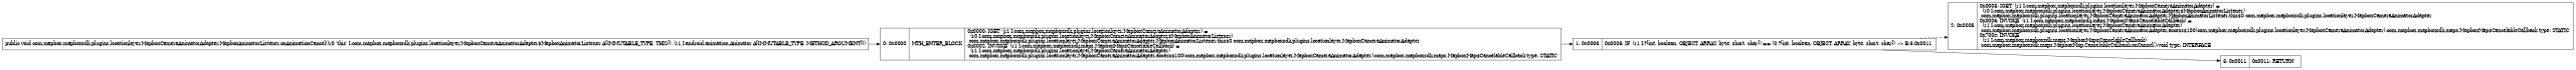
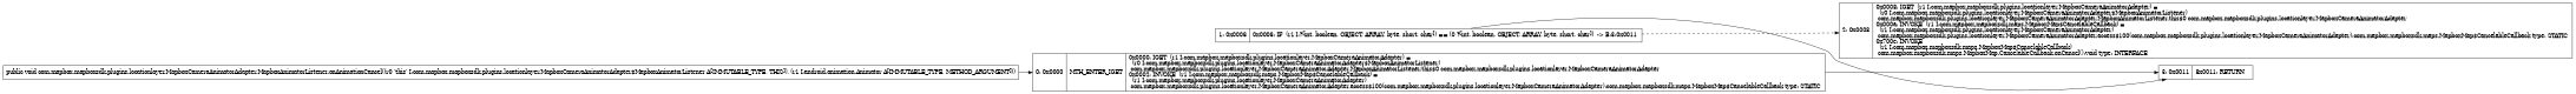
  digraph {
    rankdir=LR
    node [shape=record]
-   n1 [label="{0\:\ 0x0000|MTH_ENTER_BLOCK\l|0x0000: IGET  (r1 I:com.mapbox.mapboxsdk.plugins.locationlayer.MapboxCameraAnimatorAdapter) = \l  (r0 I:com.mapbox.mapboxsdk.plugins.locationlayer.MapboxCameraAnimatorAdapter$MapboxAnimatorListener)\l com.mapbox.mapboxsdk.plugins.locationlayer.MapboxCameraAnimatorAdapter.MapboxAnimatorListener.this$0 com.mapbox.mapboxsdk.plugins.locationlayer.MapboxCameraAnimatorAdapter \l0x0002: INVOKE  (r1 I:com.mapbox.mapboxsdk.maps.MapboxMap$CancelableCallback) = \l  (r1 I:com.mapbox.mapboxsdk.plugins.locationlayer.MapboxCameraAnimatorAdapter)\l com.mapbox.mapboxsdk.plugins.locationlayer.MapboxCameraAnimatorAdapter.access$100(com.mapbox.mapboxsdk.plugins.locationlayer.MapboxCameraAnimatorAdapter):com.mapbox.mapboxsdk.maps.MapboxMap$CancelableCallback type: STATIC \l}"]
+   n1 [label="{0\:\ 0x0000|MTH_ENTER_IGET\l|0x0000: IGET  (r1 I:com.mapbox.mapboxsdk.plugins.locationlayer.MapboxCameraAnimatorAdapter) = \l  (r0 I:com.mapbox.mapboxsdk.plugins.locationlayer.MapboxCameraAnimatorAdapter$MapboxAnimatorListener)\l com.mapbox.mapboxsdk.plugins.locationlayer.MapboxCameraAnimatorAdapter.MapboxAnimatorListener.this$0 com.mapbox.mapboxsdk.plugins.locationlayer.MapboxCameraAnimatorAdapter \l0x0002: INVOKE  (r1 I:com.mapbox.mapboxsdk.maps.MapboxMap$CancelableCallback) = \l  (r1 I:com.mapbox.mapboxsdk.plugins.locationlayer.MapboxCameraAnimatorAdapter)\l com.mapbox.mapboxsdk.plugins.locationlayer.MapboxCameraAnimatorAdapter.access$100(com.mapbox.mapboxsdk.plugins.locationlayer.MapboxCameraAnimatorAdapter):com.mapbox.mapboxsdk.maps.MapboxMap$CancelableCallback type: STATIC \l}"]
    n2 [label="{1\:\ 0x0006|0x0006: IF  (r1 I:?[int, boolean, OBJECT, ARRAY, byte, short, char]) == (0 ?[int, boolean, OBJECT, ARRAY, byte, short, char])  \-\> B:3:0x0011 \l}"]
    n3 [label="{2\:\ 0x0008|0x0008: IGET  (r1 I:com.mapbox.mapboxsdk.plugins.locationlayer.MapboxCameraAnimatorAdapter) = \l  (r0 I:com.mapbox.mapboxsdk.plugins.locationlayer.MapboxCameraAnimatorAdapter$MapboxAnimatorListener)\l com.mapbox.mapboxsdk.plugins.locationlayer.MapboxCameraAnimatorAdapter.MapboxAnimatorListener.this$0 com.mapbox.mapboxsdk.plugins.locationlayer.MapboxCameraAnimatorAdapter \l0x000a: INVOKE  (r1 I:com.mapbox.mapboxsdk.maps.MapboxMap$CancelableCallback) = \l  (r1 I:com.mapbox.mapboxsdk.plugins.locationlayer.MapboxCameraAnimatorAdapter)\l com.mapbox.mapboxsdk.plugins.locationlayer.MapboxCameraAnimatorAdapter.access$100(com.mapbox.mapboxsdk.plugins.locationlayer.MapboxCameraAnimatorAdapter):com.mapbox.mapboxsdk.maps.MapboxMap$CancelableCallback type: STATIC \l0x700e: INVOKE  \l  (r1 I:com.mapbox.mapboxsdk.maps.MapboxMap$CancelableCallback)\l com.mapbox.mapboxsdk.maps.MapboxMap.CancelableCallback.onCancel():void type: INTERFACE \l}"]
-   n4 [label="{3\:\ 0x0011|0x0011: RETURN   \l}"]
+   n4 [label="{3\:\ 0x0011|8x0011: RETURN   \l}"]
    n5 [label="{public void com.mapbox.mapboxsdk.plugins.locationlayer.MapboxCameraAnimatorAdapter.MapboxAnimatorListener.onAnimationCancel((r0 'this' I:com.mapbox.mapboxsdk.plugins.locationlayer.MapboxCameraAnimatorAdapter$MapboxAnimatorListener A[IMMUTABLE_TYPE, THIS]), (r1 I:android.animation.Animator A[IMMUTABLE_TYPE, METHOD_ARGUMENT])) }"]
-   n1 -> n2
+   n1 -> n4
    n2 -> n3 [style=dashed]
    n2 -> n4
    n5 -> n1
  }
